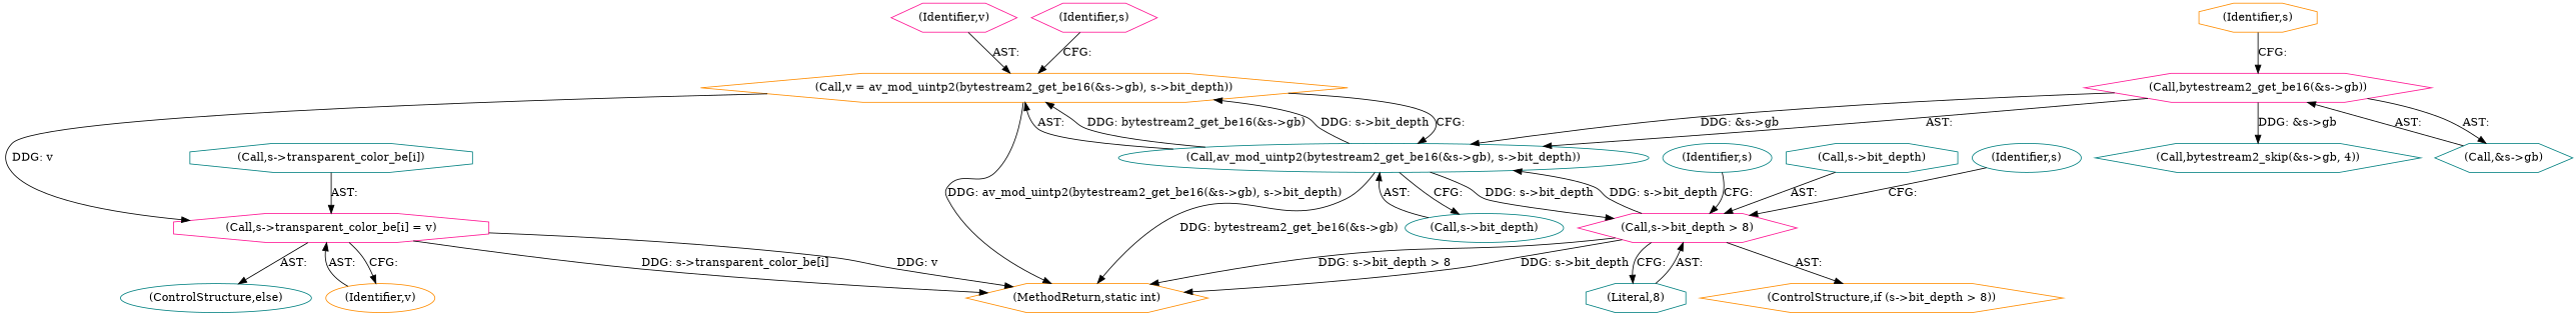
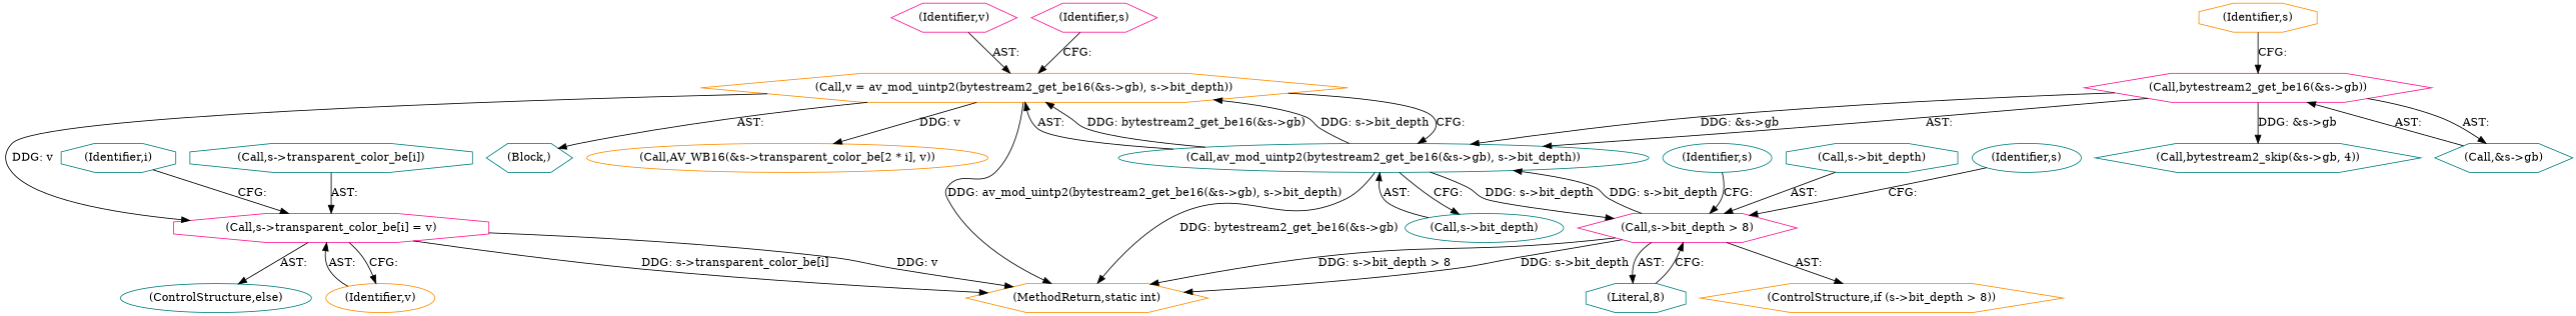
  digraph {
    node [color=teal shape=hexagon]
    n1 [color=deeppink label="(Call,s->transparent_color_be[i] = v)" shape=octagon]
    n2 [label="(ControlStructure,else)" shape=ellipse]
    n3 [color=darkorange label="(Identifier,v)" shape=ellipse]
    n4 [color=darkorange label="(MethodReturn,static int)"]
    n5 [color=darkorange label="(Call,v = av_mod_uintp2(bytestream2_get_be16(&s->gb), s->bit_depth))"]
    n6 [label="(Call,av_mod_uintp2(bytestream2_get_be16(&s->gb), s->bit_depth))" shape=ellipse]
+   n7 [label="(Block,)"]
+   n8 [color=darkorange label="(Call,AV_WB16(&s->transparent_color_be[2 * i], v))" shape=ellipse]
    n9 [color=deeppink label="(Call,s->bit_depth > 8)"]
    n10 [label="(Call,s->bit_depth)" shape=ellipse]
    n11 [label="(Literal,8)" shape=octagon]
    n12 [color=darkorange label="(ControlStructure,if (s->bit_depth > 8))"]
    n13 [color=deeppink label="(Call,bytestream2_get_be16(&s->gb))"]
    n14 [label="(Call,bytestream2_skip(&s->gb, 4))"]
    n15 [label="(Call,&s->gb)"]
    n16 [label="(Call,s->bit_depth)" shape=octagon]
    n17 [label="(Identifier,s)" shape=ellipse]
    n18 [color=deeppink label="(Identifier,v)"]
    n19 [label="(Identifier,s)" shape=ellipse]
    n20 [color=darkorange label="(Identifier,s)" shape=octagon]
+   n21 [label="(Identifier,i)" shape=octagon]
    n22 [color=deeppink label="(Identifier,s)"]
    n23 [label="(Call,s->transparent_color_be[i])" shape=octagon]
    n1 -> n2 [label="AST: "]
    n1 -> n3 [label="CFG: "]
    n1 -> n4 [label="DDG: s->transparent_color_be[i]"]
    n1 -> n4 [label="DDG: v"]
    n3 -> n1 [label="AST: "]
    n5 -> n1 [label="DDG: v"]
    n5 -> n4 [label="DDG: av_mod_uintp2(bytestream2_get_be16(&s->gb), s->bit_depth)"]
    n5 -> n6 [label="CFG: "]
+   n5 -> n7 [label="AST: "]
+   n5 -> n8 [label="DDG: v"]
    n6 -> n4 [label="DDG: bytestream2_get_be16(&s->gb)"]
    n6 -> n5 [label="AST: "]
    n6 -> n5 [label="DDG: bytestream2_get_be16(&s->gb)"]
    n6 -> n5 [label="DDG: s->bit_depth"]
    n6 -> n9 [label="DDG: s->bit_depth"]
    n6 -> n10 [label="CFG: "]
    n9 -> n4 [label="DDG: s->bit_depth > 8"]
    n9 -> n4 [label="DDG: s->bit_depth"]
    n9 -> n6 [label="DDG: s->bit_depth"]
-   n9 -> n11 [label="CFG: "]
+   n9 -> n11 [label="AST: "]
    n9 -> n12 [label="AST: "]
    n10 -> n6 [label="AST: "]
-   n11 -> n9 [label="AST: "]
+   n11 -> n9 [label="CFG: "]
    n13 -> n6 [label="AST: "]
    n13 -> n6 [label="DDG: &s->gb"]
    n13 -> n14 [label="DDG: &s->gb"]
    n13 -> n15 [label="AST: "]
    n15 -> n13 [label="AST: "]
    n16 -> n9 [label="AST: "]
    n17 -> n9 [label="CFG: "]
    n18 -> n5 [label="AST: "]
    n19 -> n9 [label="CFG: "]
    n20 -> n13 [label="CFG: "]
+   n21 -> n1 [label="CFG: "]
    n22 -> n5 [label="CFG: "]
    n23 -> n1 [label="AST: "]
  }
